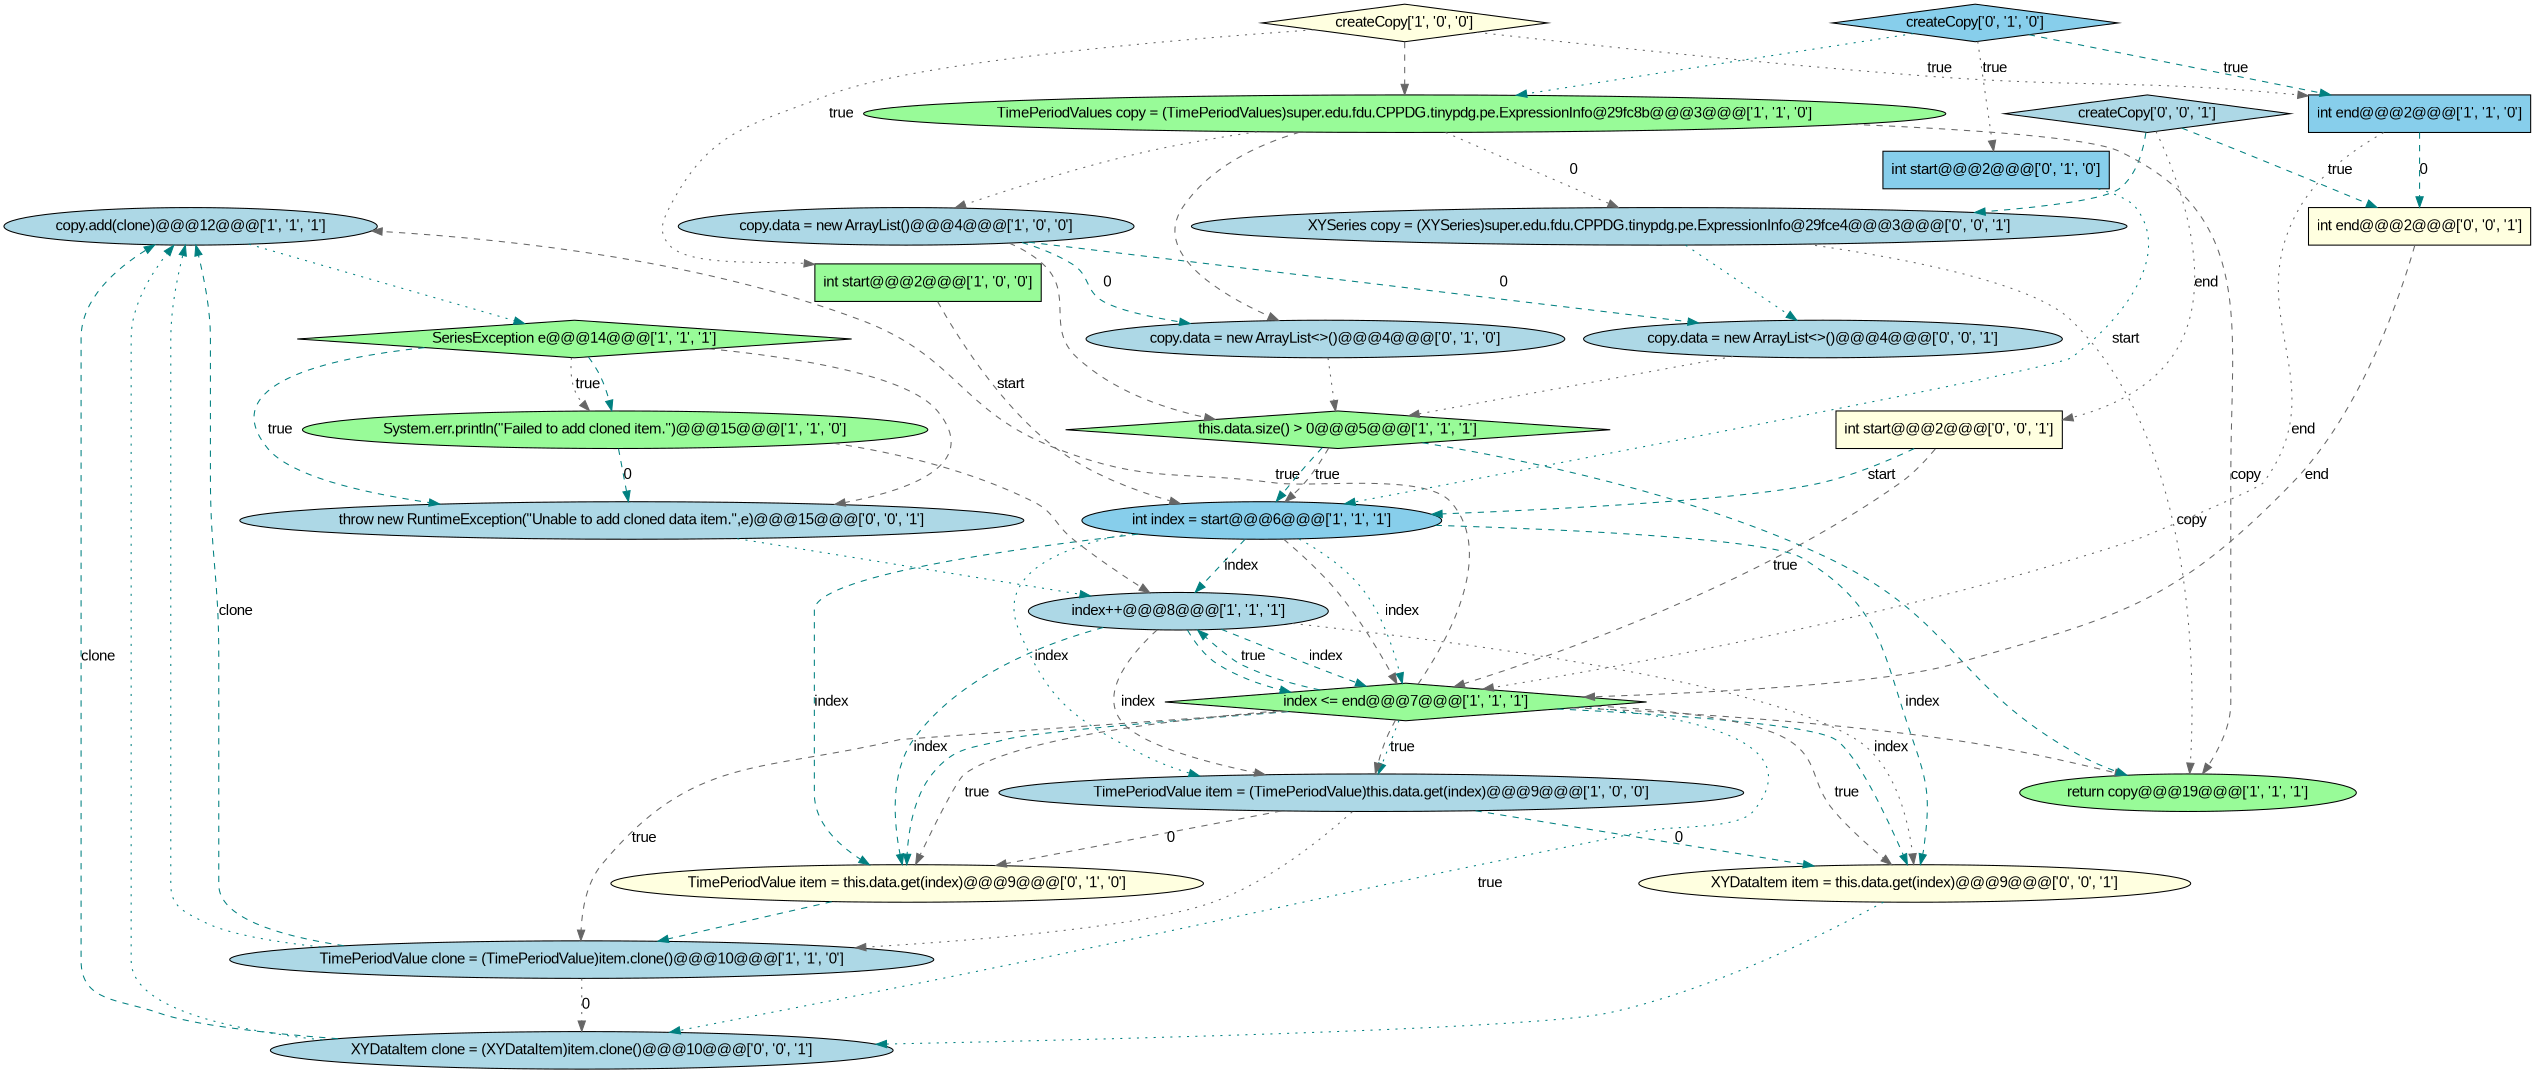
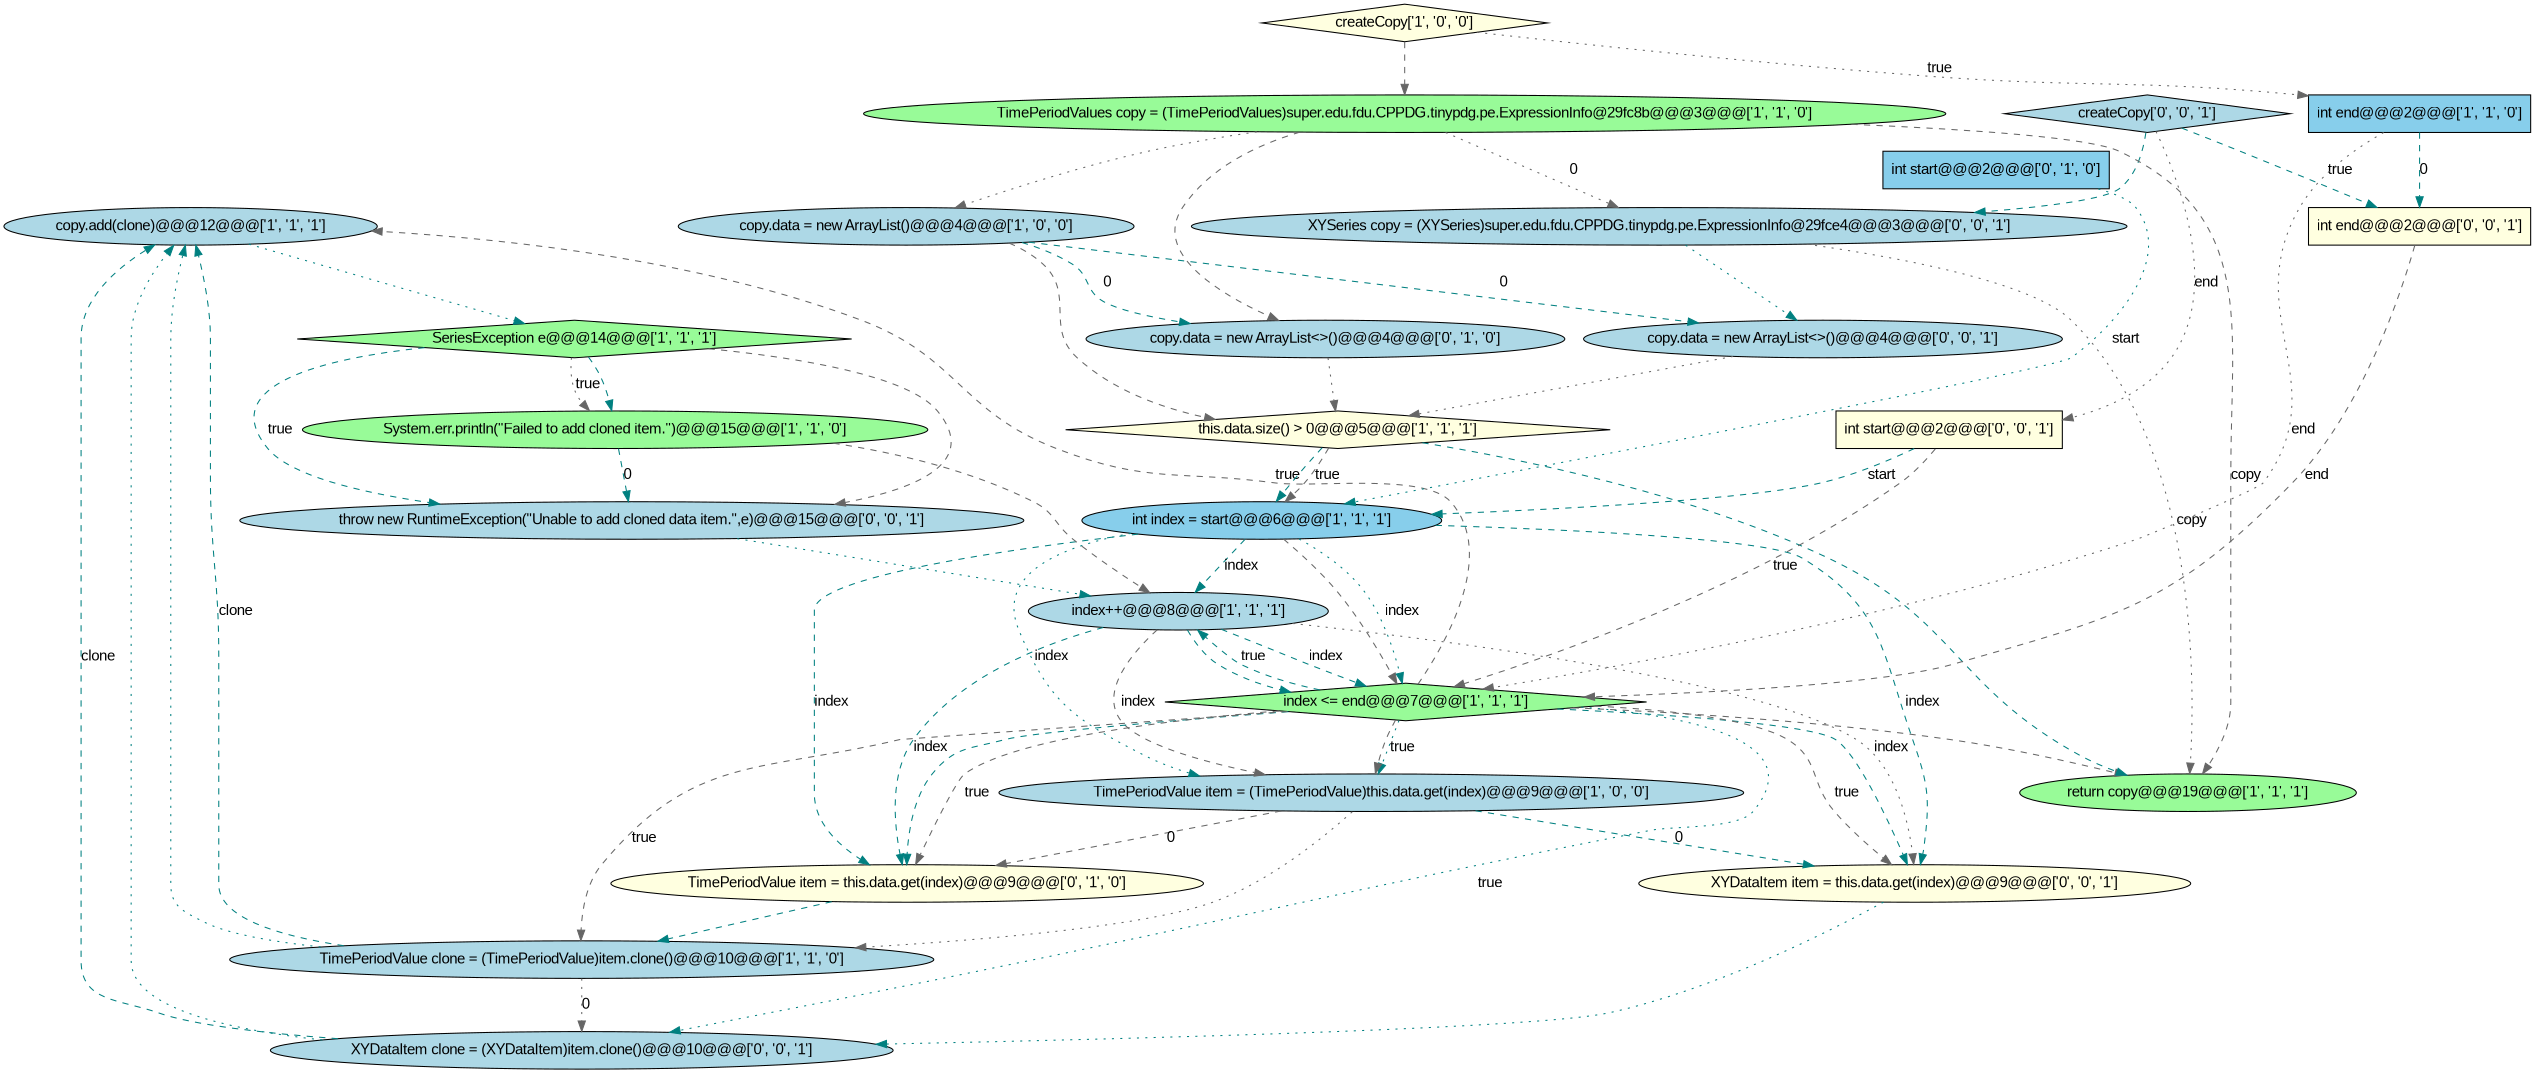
  digraph {
    fontname="Liberation Sans"
    node [fillcolor=lightblue fontname="Liberation Sans" shape=ellipse style=filled]
    edge [color=teal fontname="Liberation Sans" style=dashed]
    n1 [label="copy.add(clone)@@@12@@@['1', '1', '1']"]
    n2 [fillcolor=palegreen label="SeriesException e@@@14@@@['1', '1', '1']" shape=diamond]
    n3 [label="index++@@@8@@@['1', '1', '1']"]
    n4 [fillcolor=palegreen label="index <= end@@@7@@@['1', '1', '1']" shape=diamond]
    n5 [fillcolor=lightyellow label="XYDataItem item = this.data.get(index)@@@9@@@['0', '0', '1']"]
    n6 [label="TimePeriodValue item = (TimePeriodValue)this.data.get(index)@@@9@@@['1', '0', '0']"]
    n7 [fillcolor=lightyellow label="TimePeriodValue item = this.data.get(index)@@@9@@@['0', '1', '0']"]
    n8 [label="copy.data = new ArrayList<>()@@@4@@@['0', '0', '1']"]
-   n9 [fillcolor=palegreen label="this.data.size() > 0@@@5@@@['1', '1', '1']" shape=diamond]
+   n9 [fillcolor=lightyellow label="this.data.size() > 0@@@5@@@['1', '1', '1']" shape=diamond]
    n10 [fillcolor=palegreen label="return copy@@@19@@@['1', '1', '1']"]
    n11 [fillcolor=skyblue label="int index = start@@@6@@@['1', '1', '1']"]
    n12 [label="TimePeriodValue clone = (TimePeriodValue)item.clone()@@@10@@@['1', '1', '0']"]
    n13 [label="XYDataItem clone = (XYDataItem)item.clone()@@@10@@@['0', '0', '1']"]
    n14 [label="throw new RuntimeException(\"Unable to add cloned data item.\",e)@@@15@@@['0', '0', '1']"]
    n15 [fillcolor=palegreen label="System.err.println(\"Failed to add cloned item.\")@@@15@@@['1', '1', '0']"]
    n16 [label="createCopy['0', '0', '1']" shape=diamond]
    n17 [fillcolor=lightyellow label="int end@@@2@@@['0', '0', '1']" shape=box]
    n18 [fillcolor=lightyellow label="int start@@@2@@@['0', '0', '1']" shape=box]
    n19 [label="XYSeries copy = (XYSeries)super.edu.fdu.CPPDG.tinypdg.pe.ExpressionInfo@29fce4@@@3@@@['0', '0', '1']"]
-   n20 [fillcolor=palegreen label="int start@@@2@@@['1', '0', '0']" shape=box]
    n21 [label="copy.data = new ArrayList()@@@4@@@['1', '0', '0']"]
    n22 [label="copy.data = new ArrayList<>()@@@4@@@['0', '1', '0']"]
-   n23 [fillcolor=skyblue label="createCopy['0', '1', '0']" shape=diamond]
    n24 [fillcolor=skyblue label="int start@@@2@@@['0', '1', '0']" shape=box]
    n25 [fillcolor=palegreen label="TimePeriodValues copy = (TimePeriodValues)super.edu.fdu.CPPDG.tinypdg.pe.ExpressionInfo@29fc8b@@@3@@@['1', '1', '0']"]
    n26 [fillcolor=skyblue label="int end@@@2@@@['1', '1', '0']" shape=box]
    n27 [fillcolor=lightyellow label="createCopy['1', '0', '0']" shape=diamond]
    n1 -> n2 [style=dotted]
    n2 -> n14 [color=gray40]
    n2 -> n14 [label=true]
    n2 -> n15 [color=gray40 label=true style=dotted]
    n2 -> n15
    n3 -> n4 [label=index]
    n3 -> n4
    n3 -> n5 [color=gray40 label=index style=dotted]
    n3 -> n6 [color=gray40 label=index]
    n3 -> n7 [label=index]
    n4 -> n1 [color=gray40 label=true]
    n4 -> n3 [label=true]
    n4 -> n5
    n4 -> n5 [color=gray40 label=true]
    n4 -> n6 [label=true style=dotted]
    n4 -> n6 [color=gray40]
    n4 -> n7
    n4 -> n7 [color=gray40 label=true]
    n4 -> n10 [color=gray40]
    n4 -> n12 [color=gray40 label=true]
    n4 -> n13 [label=true style=dotted]
    n5 -> n13 [style=dotted]
    n6 -> n5 [label=0]
    n6 -> n7 [color=gray40 label=0]
    n6 -> n12 [color=gray40 style=dotted]
    n7 -> n12
    n8 -> n9 [color=gray40 style=dotted]
    n9 -> n10
    n9 -> n11
    n9 -> n11 [color=gray40 label=true]
    n11 -> n3 [label=index]
    n11 -> n4 [color=gray40]
    n11 -> n4 [label=index style=dotted]
    n11 -> n5 [label=index]
    n11 -> n6 [label=index style=dotted]
    n11 -> n7 [label=index]
    n12 -> n1 [style=dotted]
    n12 -> n1 [label=clone]
    n12 -> n13 [color=gray40 label=0 style=dotted]
    n13 -> n1 [style=dotted]
    n13 -> n1 [label=clone]
    n14 -> n3 [style=dotted]
    n15 -> n3 [color=gray40]
    n15 -> n14 [label=0]
    n16 -> n17 [label=true]
    n16 -> n18 [color=gray40 label=end style=dotted]
    n16 -> n19
    n17 -> n4 [color=gray40 label=end]
    n18 -> n4 [color=gray40 label=true]
    n18 -> n11 [label=start]
    n19 -> n8 [style=dotted]
    n19 -> n10 [color=gray40 label=copy style=dotted]
-   n20 -> n11 [color=gray40 label=start]
    n21 -> n8 [label=0]
    n21 -> n9 [color=gray40]
    n21 -> n22 [label=0]
    n22 -> n9 [color=gray40 style=dotted]
-   n23 -> n24 [color=gray40 label=true style=dotted]
-   n23 -> n25 [style=dotted]
-   n23 -> n26 [label=true]
    n24 -> n11 [label=start style=dotted]
    n25 -> n10 [color=gray40 label=copy]
    n25 -> n19 [color=gray40 label=0 style=dotted]
    n25 -> n21 [color=gray40 style=dotted]
    n25 -> n22 [color=gray40]
    n26 -> n4 [color=gray40 label=end style=dotted]
    n26 -> n17 [label=0]
-   n27 -> n20 [color=gray40 label=true style=dotted]
    n27 -> n25 [color=gray40]
    n27 -> n26 [color=gray40 label=true style=dotted]
  }
